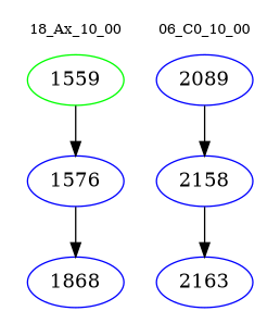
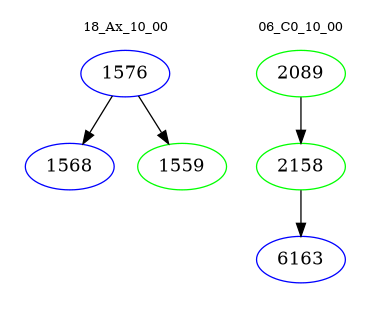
  digraph {
    node [color=blue]
    edge [color=black]
    n1 [label=1576]
-   n2 [label=1868]
+   n2 [label=1568]
    n3 [color=green label=1559]
-   n4 [label=2158]
-   n5 [label=2089]
-   n6 [label=2163]
+   n4 [color=green label=2158]
+   n5 [color=green label=2089]
+   n6 [label=6163]
    subgraph cluster_1 {
      color=white
      fontsize=10
      label="18_Ax_10_00"
      n1
      n2
      n3
    }
    subgraph cluster_2 {
      color=white
      fontsize=10
      label="06_C0_10_00"
      n4
      n5
      n6
    }
    n1 -> n2
-   n3 -> n1
+   n1 -> n3
    n4 -> n6
    n5 -> n4
  }
